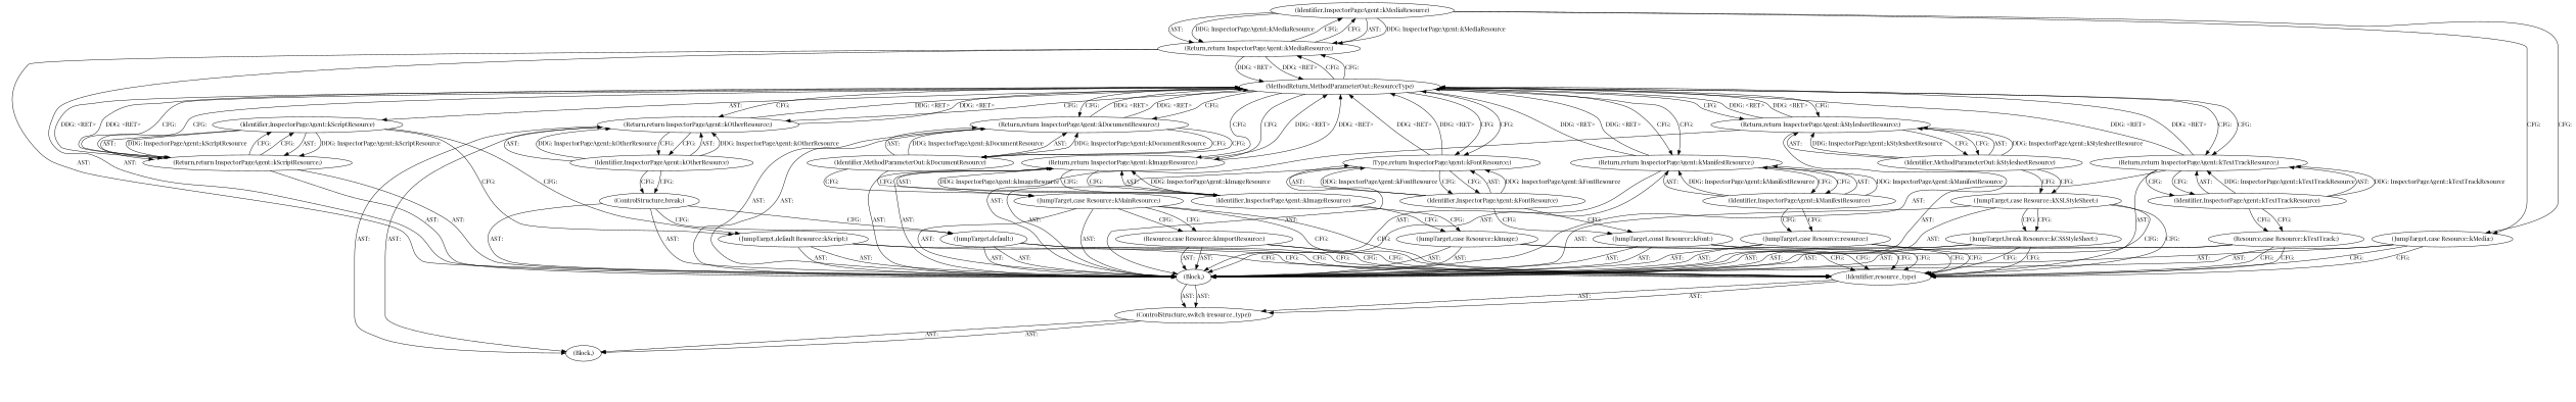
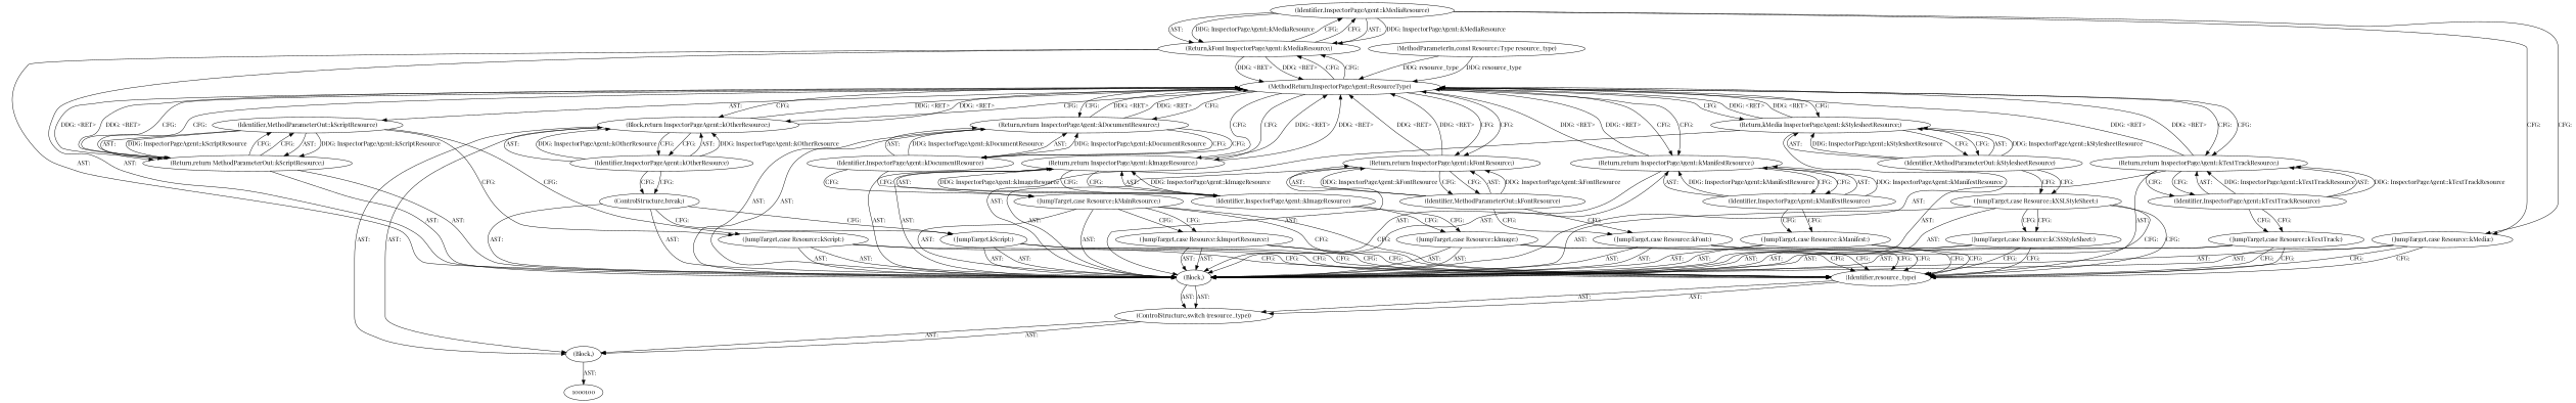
  digraph {
    fontname="Playfair Display"
    node [fontname="Playfair Display"]
    edge [fontname="Playfair Display"]
    n1 [label="(Identifier,InspectorPageAgent::kMediaResource)"]
-   n2 [label="(Return,return InspectorPageAgent::kMediaResource;)"]
+   n2 [label="(Return,kFont InspectorPageAgent::kMediaResource;)"]
    n3 [label="(JumpTarget,case Resource::kMedia:)"]
-   n4 [label="(MethodReturn,MethodParameterOut::ResourceType)"]
+   n4 [label="(MethodReturn,InspectorPageAgent::ResourceType)"]
    n5 [label="(Block,)"]
    n6 [label="(Identifier,resource_type)"]
    n7 [label="(Return,return InspectorPageAgent::kManifestResource;)"]
    n8 [label="(Return,return InspectorPageAgent::kTextTrackResource;)"]
-   n9 [label="(Return,return InspectorPageAgent::kStylesheetResource;)"]
-   n10 [label="(Identifier,InspectorPageAgent::kScriptResource)"]
-   n11 [label="(Return,return InspectorPageAgent::kScriptResource;)"]
+   n9 [label="(Return,kMedia InspectorPageAgent::kStylesheetResource;)"]
+   n10 [label="(Identifier,MethodParameterOut::kScriptResource)"]
+   n11 [label="(Return,return MethodParameterOut::kScriptResource;)"]
    n12 [label="(Return,return InspectorPageAgent::kDocumentResource;)"]
-   n13 [label="(Return,return InspectorPageAgent::kOtherResource;)"]
+   n13 [label="(Block,return InspectorPageAgent::kOtherResource;)"]
    n14 [label="(Return,return InspectorPageAgent::kImageResource;)"]
-   n15 [label="(Type,return InspectorPageAgent::kFontResource;)"]
+   n15 [label="(Return,return InspectorPageAgent::kFontResource;)"]
    n16 [label="(ControlStructure,switch (resource_type))"]
-   n17 [label="(JumpTarget,case Resource::resource:)"]
+   n17 [label="(JumpTarget,case Resource::kManifest:)"]
    n18 [label="(Identifier,InspectorPageAgent::kManifestResource)"]
-   n19 [label="(Resource,case Resource::kTextTrack:)"]
+   n19 [label="(JumpTarget,case Resource::kTextTrack:)"]
    n20 [label="(Identifier,InspectorPageAgent::kTextTrackResource)"]
-   n21 [label="(JumpTarget,break Resource::kCSSStyleSheet:)"]
+   n21 [label="(JumpTarget,case Resource::kCSSStyleSheet:)"]
    n22 [label="(JumpTarget,case Resource::kXSLStyleSheet:)"]
    n23 [label="(Identifier,MethodParameterOut::kStylesheetResource)"]
-   n24 [label="(JumpTarget,default Resource::kScript:)"]
-   n25 [label="(Identifier,MethodParameterOut::kDocumentResource)"]
+   n24 [label="(JumpTarget,case Resource::kScript:)"]
+   n25 [label="(Identifier,InspectorPageAgent::kDocumentResource)"]
    n26 [label="(Identifier,InspectorPageAgent::kOtherResource)"]
    n27 [label="(Block,)"]
    n28 [label="(Identifier,InspectorPageAgent::kImageResource)"]
-   n29 [label="(Identifier,InspectorPageAgent::kFontResource)"]
-   n30 [label="(Resource,case Resource::kImportResource:)"]
+   n29 [label="(Identifier,MethodParameterOut::kFontResource)"]
+   n30 [label="(JumpTarget,case Resource::kImportResource:)"]
    n31 [label="(JumpTarget,case Resource::kMainResource:)"]
-   n32 [label="(JumpTarget,default:)"]
+   n32 [label="(JumpTarget,kScript:)"]
    n33 [label="(ControlStructure,break;)"]
+   1000100
+   n35 [label="(MethodParameterIn,const Resource::Type resource_type)"]
    n36 [label="(JumpTarget,case Resource::kImage:)"]
-   n37 [label="(JumpTarget,const Resource::kFont:)"]
+   n37 [label="(JumpTarget,case Resource::kFont:)"]
    n1 -> n2 [label="AST: "]
    n1 -> n2 [label="DDG: InspectorPageAgent::kMediaResource"]
    n1 -> n2 [label="AST: "]
    n1 -> n2 [label="DDG: InspectorPageAgent::kMediaResource"]
    n1 -> n3 [label="CFG: "]
    n1 -> n3 [label="CFG: "]
    n2 -> n1 [label="CFG: "]
    n2 -> n1 [label="CFG: "]
    n2 -> n4 [label="DDG: <RET>"]
    n2 -> n4 [label="DDG: <RET>"]
    n2 -> n5 [label="AST: "]
    n2 -> n5 [label="AST: "]
    n3 -> n5 [label="AST: "]
    n3 -> n5 [label="AST: "]
    n3 -> n6 [label="CFG: "]
    n3 -> n6 [label="CFG: "]
    n4 -> n2 [label="CFG: "]
    n4 -> n2 [label="CFG: "]
    n4 -> n7 [label="CFG: "]
    n4 -> n7 [label="CFG: "]
    n4 -> n8 [label="CFG: "]
    n4 -> n8 [label="CFG: "]
    n4 -> n9 [label="CFG: "]
    n4 -> n9 [label="CFG: "]
    n4 -> n10 [label="AST: "]
    n4 -> n11 [label="CFG: "]
    n4 -> n11 [label="CFG: "]
    n4 -> n12 [label="CFG: "]
    n4 -> n12 [label="CFG: "]
    n4 -> n13 [label="CFG: "]
    n4 -> n13 [label="CFG: "]
    n4 -> n14 [label="CFG: "]
    n4 -> n14 [label="CFG: "]
    n4 -> n15 [label="CFG: "]
    n4 -> n15 [label="CFG: "]
    n5 -> n16 [label="AST: "]
    n5 -> n16 [label="AST: "]
    n6 -> n16 [label="AST: "]
    n6 -> n16 [label="AST: "]
    n7 -> n4 [label="DDG: <RET>"]
    n7 -> n4 [label="DDG: <RET>"]
    n7 -> n5 [label="AST: "]
    n7 -> n5 [label="AST: "]
    n7 -> n18 [label="CFG: "]
    n7 -> n18 [label="CFG: "]
    n8 -> n4 [label="DDG: <RET>"]
    n8 -> n4 [label="DDG: <RET>"]
    n8 -> n5 [label="AST: "]
    n8 -> n5 [label="AST: "]
    n8 -> n20 [label="CFG: "]
    n8 -> n20 [label="CFG: "]
    n9 -> n4 [label="DDG: <RET>"]
    n9 -> n4 [label="DDG: <RET>"]
    n9 -> n5 [label="AST: "]
    n9 -> n5 [label="AST: "]
    n9 -> n23 [label="CFG: "]
    n9 -> n23 [label="CFG: "]
    n10 -> n11 [label="AST: "]
    n10 -> n11 [label="DDG: InspectorPageAgent::kScriptResource"]
    n10 -> n11 [label="AST: "]
    n10 -> n11 [label="DDG: InspectorPageAgent::kScriptResource"]
    n10 -> n24 [label="CFG: "]
    n10 -> n24 [label="CFG: "]
    n11 -> n4 [label="DDG: <RET>"]
    n11 -> n4 [label="DDG: <RET>"]
    n11 -> n5 [label="AST: "]
    n11 -> n5 [label="AST: "]
    n11 -> n10 [label="CFG: "]
    n11 -> n10 [label="CFG: "]
    n12 -> n4 [label="DDG: <RET>"]
    n12 -> n4 [label="DDG: <RET>"]
    n12 -> n5 [label="AST: "]
    n12 -> n5 [label="AST: "]
    n12 -> n25 [label="CFG: "]
    n12 -> n25 [label="CFG: "]
    n13 -> n4 [label="DDG: <RET>"]
    n13 -> n4 [label="DDG: <RET>"]
    n13 -> n26 [label="CFG: "]
    n13 -> n26 [label="CFG: "]
    n13 -> n27 [label="AST: "]
    n13 -> n27 [label="AST: "]
    n14 -> n4 [label="DDG: <RET>"]
    n14 -> n4 [label="DDG: <RET>"]
    n14 -> n5 [label="AST: "]
    n14 -> n5 [label="AST: "]
    n14 -> n28 [label="CFG: "]
    n14 -> n28 [label="CFG: "]
    n15 -> n4 [label="DDG: <RET>"]
    n15 -> n4 [label="DDG: <RET>"]
    n15 -> n5 [label="AST: "]
    n15 -> n5 [label="AST: "]
    n15 -> n29 [label="CFG: "]
    n15 -> n29 [label="CFG: "]
    n16 -> n27 [label="AST: "]
    n16 -> n27 [label="AST: "]
    n17 -> n5 [label="AST: "]
    n17 -> n5 [label="AST: "]
    n17 -> n6 [label="CFG: "]
    n17 -> n6 [label="CFG: "]
    n18 -> n7 [label="AST: "]
    n18 -> n7 [label="DDG: InspectorPageAgent::kManifestResource"]
    n18 -> n7 [label="AST: "]
    n18 -> n7 [label="DDG: InspectorPageAgent::kManifestResource"]
    n18 -> n17 [label="CFG: "]
    n18 -> n17 [label="CFG: "]
    n19 -> n5 [label="AST: "]
    n19 -> n5 [label="AST: "]
    n19 -> n6 [label="CFG: "]
    n19 -> n6 [label="CFG: "]
    n20 -> n8 [label="AST: "]
    n20 -> n8 [label="DDG: InspectorPageAgent::kTextTrackResource"]
    n20 -> n8 [label="AST: "]
    n20 -> n8 [label="DDG: InspectorPageAgent::kTextTrackResource"]
    n20 -> n19 [label="CFG: "]
    n20 -> n19 [label="CFG: "]
    n21 -> n5 [label="AST: "]
    n21 -> n5 [label="AST: "]
    n21 -> n6 [label="CFG: "]
    n21 -> n6 [label="CFG: "]
    n22 -> n5 [label="AST: "]
    n22 -> n5 [label="AST: "]
    n22 -> n6 [label="CFG: "]
    n22 -> n6 [label="CFG: "]
    n22 -> n21 [label="CFG: "]
    n22 -> n21 [label="CFG: "]
    n23 -> n9 [label="AST: "]
    n23 -> n9 [label="DDG: InspectorPageAgent::kStylesheetResource"]
    n23 -> n9 [label="AST: "]
    n23 -> n9 [label="DDG: InspectorPageAgent::kStylesheetResource"]
    n23 -> n22 [label="CFG: "]
    n23 -> n22 [label="CFG: "]
    n24 -> n5 [label="AST: "]
    n24 -> n5 [label="AST: "]
    n24 -> n6 [label="CFG: "]
    n24 -> n6 [label="CFG: "]
    n25 -> n12 [label="AST: "]
    n25 -> n12 [label="DDG: InspectorPageAgent::kDocumentResource"]
    n25 -> n12 [label="AST: "]
    n25 -> n12 [label="DDG: InspectorPageAgent::kDocumentResource"]
    n25 -> n31 [label="CFG: "]
    n25 -> n31 [label="CFG: "]
    n26 -> n13 [label="AST: "]
    n26 -> n13 [label="DDG: InspectorPageAgent::kOtherResource"]
    n26 -> n13 [label="AST: "]
    n26 -> n13 [label="DDG: InspectorPageAgent::kOtherResource"]
    n26 -> n33 [label="CFG: "]
    n26 -> n33 [label="CFG: "]
+   n27 -> 1000100 [label="AST: "]
    n28 -> n14 [label="AST: "]
    n28 -> n14 [label="DDG: InspectorPageAgent::kImageResource"]
    n28 -> n14 [label="AST: "]
    n28 -> n14 [label="DDG: InspectorPageAgent::kImageResource"]
    n28 -> n36 [label="CFG: "]
    n28 -> n36 [label="CFG: "]
    n29 -> n15 [label="AST: "]
    n29 -> n15 [label="DDG: InspectorPageAgent::kFontResource"]
    n29 -> n15 [label="AST: "]
    n29 -> n15 [label="DDG: InspectorPageAgent::kFontResource"]
    n29 -> n37 [label="CFG: "]
    n29 -> n37 [label="CFG: "]
    n30 -> n5 [label="AST: "]
    n30 -> n5 [label="AST: "]
    n30 -> n6 [label="CFG: "]
    n30 -> n6 [label="CFG: "]
    n31 -> n5 [label="AST: "]
    n31 -> n5 [label="AST: "]
    n31 -> n6 [label="CFG: "]
    n31 -> n6 [label="CFG: "]
    n31 -> n30 [label="CFG: "]
    n31 -> n30 [label="CFG: "]
    n32 -> n5 [label="AST: "]
    n32 -> n5 [label="AST: "]
    n32 -> n6 [label="CFG: "]
    n32 -> n6 [label="CFG: "]
    n33 -> n5 [label="AST: "]
    n33 -> n5 [label="AST: "]
    n33 -> n32 [label="CFG: "]
    n33 -> n32 [label="CFG: "]
+   n35 -> n4 [label="DDG: resource_type"]
+   n35 -> n4 [label="DDG: resource_type"]
    n36 -> n5 [label="AST: "]
    n36 -> n5 [label="AST: "]
    n36 -> n6 [label="CFG: "]
    n36 -> n6 [label="CFG: "]
    n37 -> n5 [label="AST: "]
    n37 -> n5 [label="AST: "]
    n37 -> n6 [label="CFG: "]
    n37 -> n6 [label="CFG: "]
  }
